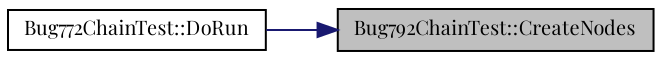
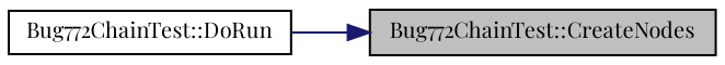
  digraph {
    rankdir=RL
    fontname="Playfair Display"
    node [color=black fontname="Playfair Display" fontsize=10 shape=record style=filled]
-   n1 [fillcolor=grey75 fontcolor=black height=0.2 label="Bug792ChainTest::CreateNodes" width=0.4]
+   n1 [fillcolor=grey75 fontcolor=black height=0.2 label="Bug772ChainTest::CreateNodes" width=0.4]
    n2 [fillcolor=white height=0.2 label="Bug772ChainTest::DoRun" width=0.4]
    n1 -> n2 [color=midnightblue dir=back fontname="Playfair Display" fontsize=10 labelfontname=Helvetica labelfontsize=10 style=solid]
  }
